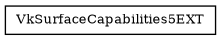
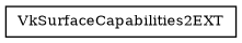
  digraph {
    rankdir=LR
    fontname="DejaVu Serif"
-   n1 [color=black fillcolor=white fontname="DejaVu Serif" fontsize=10 height=0.2 label=VkSurfaceCapabilities5EXT shape=record style=filled width=0.4]
+   n1 [color=black fillcolor=white fontname="DejaVu Serif" fontsize=10 height=0.2 label=VkSurfaceCapabilities2EXT shape=record style=filled width=0.4]
  }
